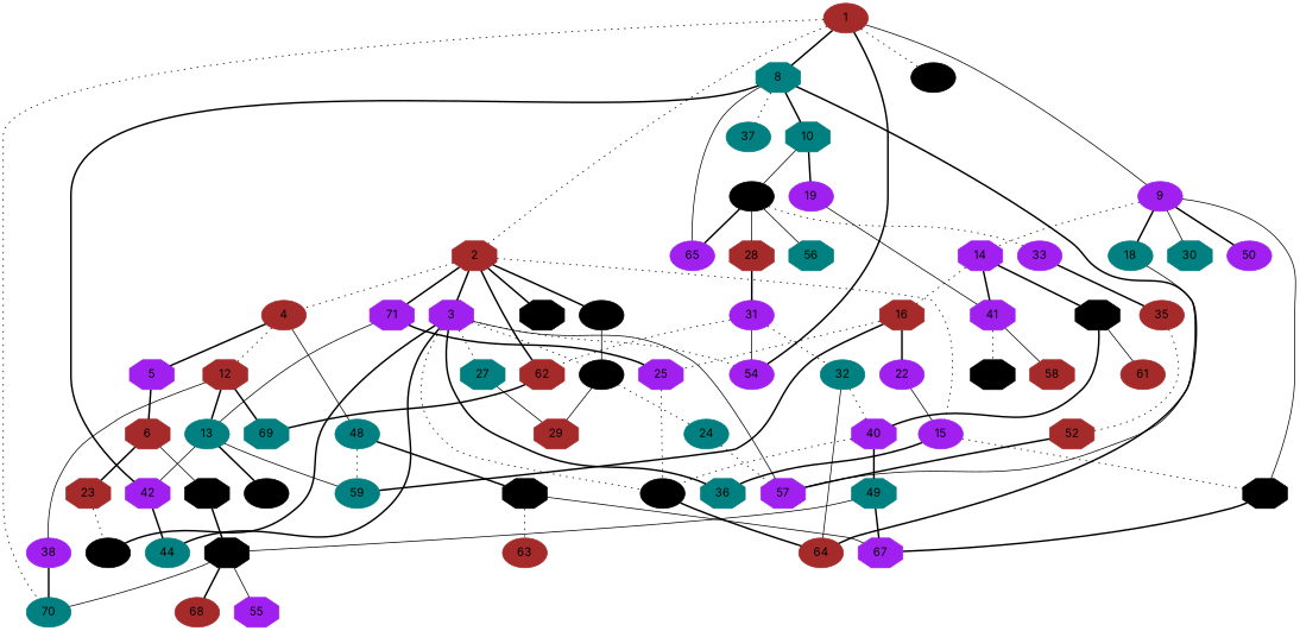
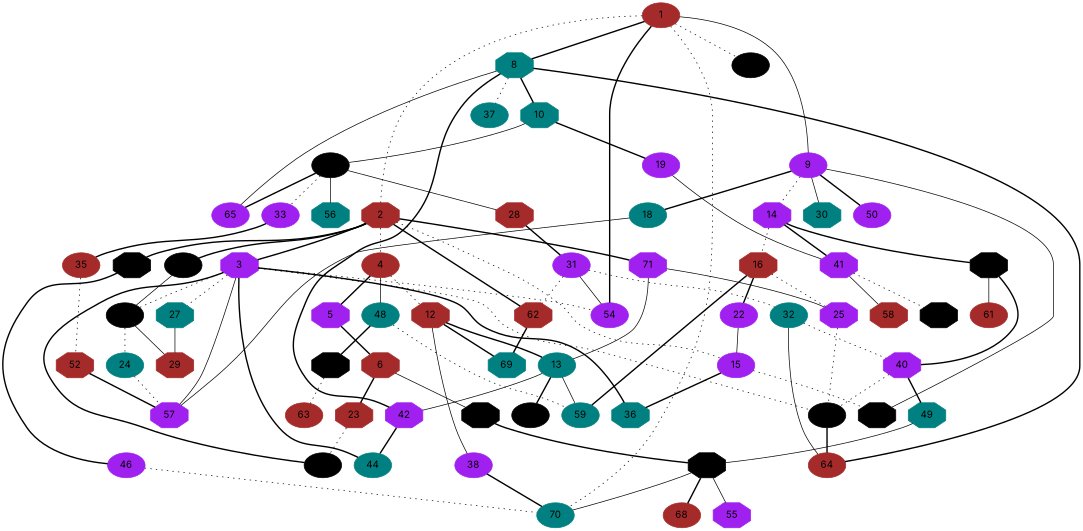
  graph {
    fontname=Inter
    node [color=purple fontname=Inter shape=octagon style=filled]
    edge [fontname=Inter style=bold]
    1 [color=brown shape=ellipse]
    2 [color=brown]
    8 [color=teal]
    9 [shape=ellipse]
    54 [shape=ellipse]
    66 [color=black shape=ellipse]
    70 [color=teal shape=ellipse]
    3
    4 [color=brown shape=ellipse]
    7 [color=black shape=ellipse]
    n11 [label=71]
    15 [shape=ellipse]
    26 [color=black]
    62 [color=brown]
    10 [color=teal]
    37 [color=teal shape=ellipse]
    42
    64 [color=brown shape=ellipse]
    65 [shape=ellipse]
    14
    18 [color=teal shape=ellipse]
    30 [color=teal]
    39 [color=black]
    50 [shape=ellipse]
    21 [color=black shape=ellipse]
    27 [color=teal]
    36 [color=teal]
    44 [color=teal shape=ellipse]
    47 [color=black shape=ellipse]
    51 [color=black shape=ellipse]
    57
    5
    12 [color=brown]
    48 [color=teal shape=ellipse]
    13 [color=teal shape=ellipse]
    25
+   46 [shape=ellipse]
    69 [color=teal]
    24 [color=teal shape=ellipse]
    29 [color=brown]
    6 [color=brown]
    38 [shape=ellipse]
    59 [color=teal shape=ellipse]
    60 [color=black]
    23 [color=brown]
    34 [color=black]
    53 [color=black]
    19 [shape=ellipse]
    20 [color=black shape=ellipse]
    16 [color=brown]
    17 [color=black]
    41
-   67
    28 [color=brown]
    33 [shape=ellipse]
    56 [color=teal]
    45 [color=black shape=ellipse]
    22 [shape=ellipse]
    40
    61 [color=brown shape=ellipse]
    43 [color=black]
    58 [color=brown]
    49 [color=teal]
    31 [shape=ellipse]
    35 [color=brown shape=ellipse]
    32 [color=teal shape=ellipse]
    52 [color=brown]
    55
    68 [color=brown shape=ellipse]
    63 [color=brown shape=ellipse]
    1 -- 2 [style=dotted]
    1 -- 8
    1 -- 9 [style=solid]
    1 -- 54
    1 -- 66 [style=dotted]
    1 -- 70 [style=dotted]
    2 -- 3
    2 -- 4 [style=dotted]
    2 -- 7
    2 -- n11
    2 -- 15 [style=dotted]
    2 -- 26
    2 -- 62
    8 -- 10
    8 -- 37 [style=dotted]
    8 -- 42
    8 -- 64
    8 -- 65 [style=solid]
    9 -- 14 [style=dotted]
    9 -- 18
    9 -- 30 [style=solid]
    9 -- 39 [style=solid]
    9 -- 50
    3 -- 54 [style=dotted]
    3 -- 21 [style=dotted]
    3 -- 27 [style=dotted]
    3 -- 36
    3 -- 44
    3 -- 47 [style=dotted]
    3 -- 51
    3 -- 57 [style=solid]
    4 -- 5
    4 -- 12 [style=dotted]
    4 -- 48 [style=solid]
    7 -- 21 [style=solid]
    n11 -- 13 [style=solid]
-   n11 -- 25
+   n11 -- 25 [style=solid]
    15 -- 39 [style=dotted]
    15 -- 36
+   26 -- 46
    62 -- 69
    10 -- 19
    10 -- 20 [style=solid]
    42 -- 44
    14 -- 16 [style=dotted]
    14 -- 17
    14 -- 41
    18 -- 57 [style=solid]
-   39 -- 67
    21 -- 24 [style=dotted]
    21 -- 29 [style=solid]
    27 -- 29 [style=solid]
    47 -- 64
    5 -- 6
    12 -- 13
    12 -- 69
    12 -- 38 [style=solid]
    48 -- 59 [style=dotted]
    48 -- 60
    13 -- 42 [style=solid]
    13 -- 59 [style=solid]
    13 -- 45
    25 -- 47 [style=dotted]
+   46 -- 70 [style=dotted]
    24 -- 57 [style=dotted]
    6 -- 23
    6 -- 34 [style=solid]
    38 -- 70
-   60 -- 67 [style=solid]
    60 -- 63 [style=dotted]
    23 -- 51 [style=dotted]
    34 -- 53
    53 -- 70 [style=solid]
    53 -- 55 [style=solid]
    53 -- 68
    19 -- 41 [style=solid]
    20 -- 65
    20 -- 28 [style=solid]
    20 -- 33 [style=dotted]
    20 -- 56 [style=solid]
    16 -- 25 [style=dotted]
    16 -- 59
    16 -- 22
    17 -- 40
    17 -- 61 [style=solid]
    41 -- 43 [style=dotted]
    41 -- 58 [style=solid]
    28 -- 31
    33 -- 35
    22 -- 15 [style=solid]
    40 -- 47 [style=dotted]
    40 -- 49
    49 -- 53 [style=solid]
-   49 -- 67
    31 -- 54 [style=solid]
    31 -- 62 [style=dotted]
    31 -- 32 [style=dotted]
    35 -- 52 [style=dotted]
    32 -- 64 [style=solid]
    32 -- 40 [style=dotted]
    52 -- 57
  }
